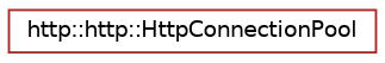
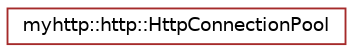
  digraph {
    rankdir=LR
-   n1 [color=brown fillcolor=white fontname=Helvetica fontsize=10 height=0.2 label="http::http::HttpConnectionPool" shape=record style=filled width=0.4]
+   n1 [color=brown fillcolor=white fontname=Helvetica fontsize=10 height=0.2 label="myhttp::http::HttpConnectionPool" shape=record style=filled width=0.4]
  }
